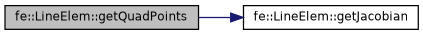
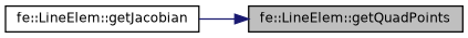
  digraph {
    rankdir=LR
    node [color=black fontname=Helvetica fontsize=10 shape=record style=filled]
    n1 [fillcolor=grey75 fontcolor=black height=0.2 label="fe::LineElem::getQuadPoints" width=0.4]
    n2 [fillcolor=white height=0.2 label="fe::LineElem::getJacobian" width=0.4]
-   n1 -> n2 [color=midnightblue fontname=Helvetica fontsize=10 labelfontname=Helvetica labelfontsize=10 style=solid]
+   n2 -> n1 [color=midnightblue fontname=Helvetica fontsize=10 labelfontname=Helvetica labelfontsize=10 style=solid]
  }
